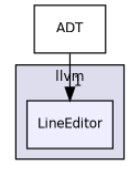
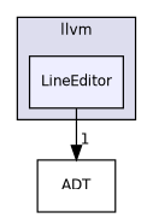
  digraph {
    compound=true
    node [fontname=Helvetica fontsize=10 shape=box]
    n1 [fillcolor="#eeeeff" label=LineEditor pencolor=black style=filled]
    n2 [label=ADT]
    subgraph cluster_1 {
      bgcolor="#ddddee"
      fontname=Helvetica
      fontsize=10
      label=llvm
      pencolor=black
      n1
    }
-   n2 -> n1 [headlabel=1 labeldistance=1.5 labelfontname=Helvetica labelfontsize=10]
+   n1 -> n2 [headlabel=1 labeldistance=1.5 labelfontname=Helvetica labelfontsize=10]
  }
